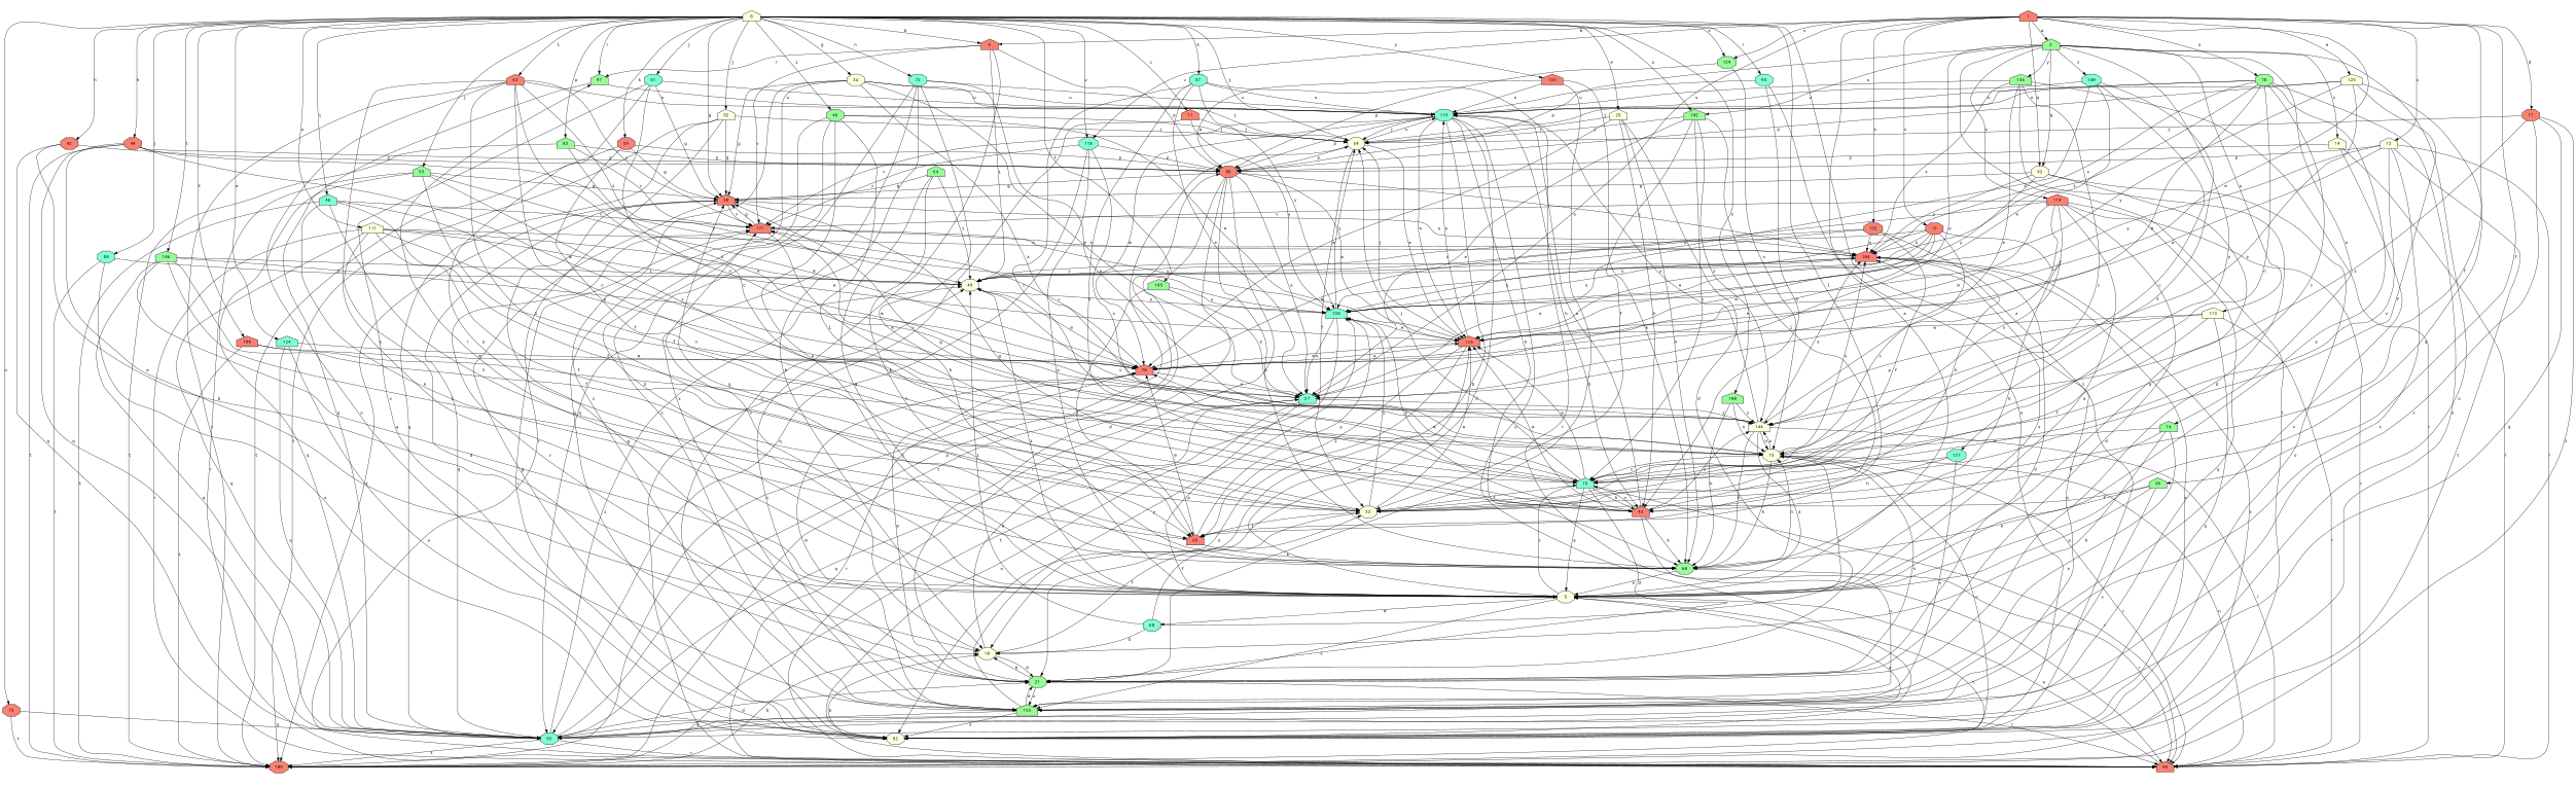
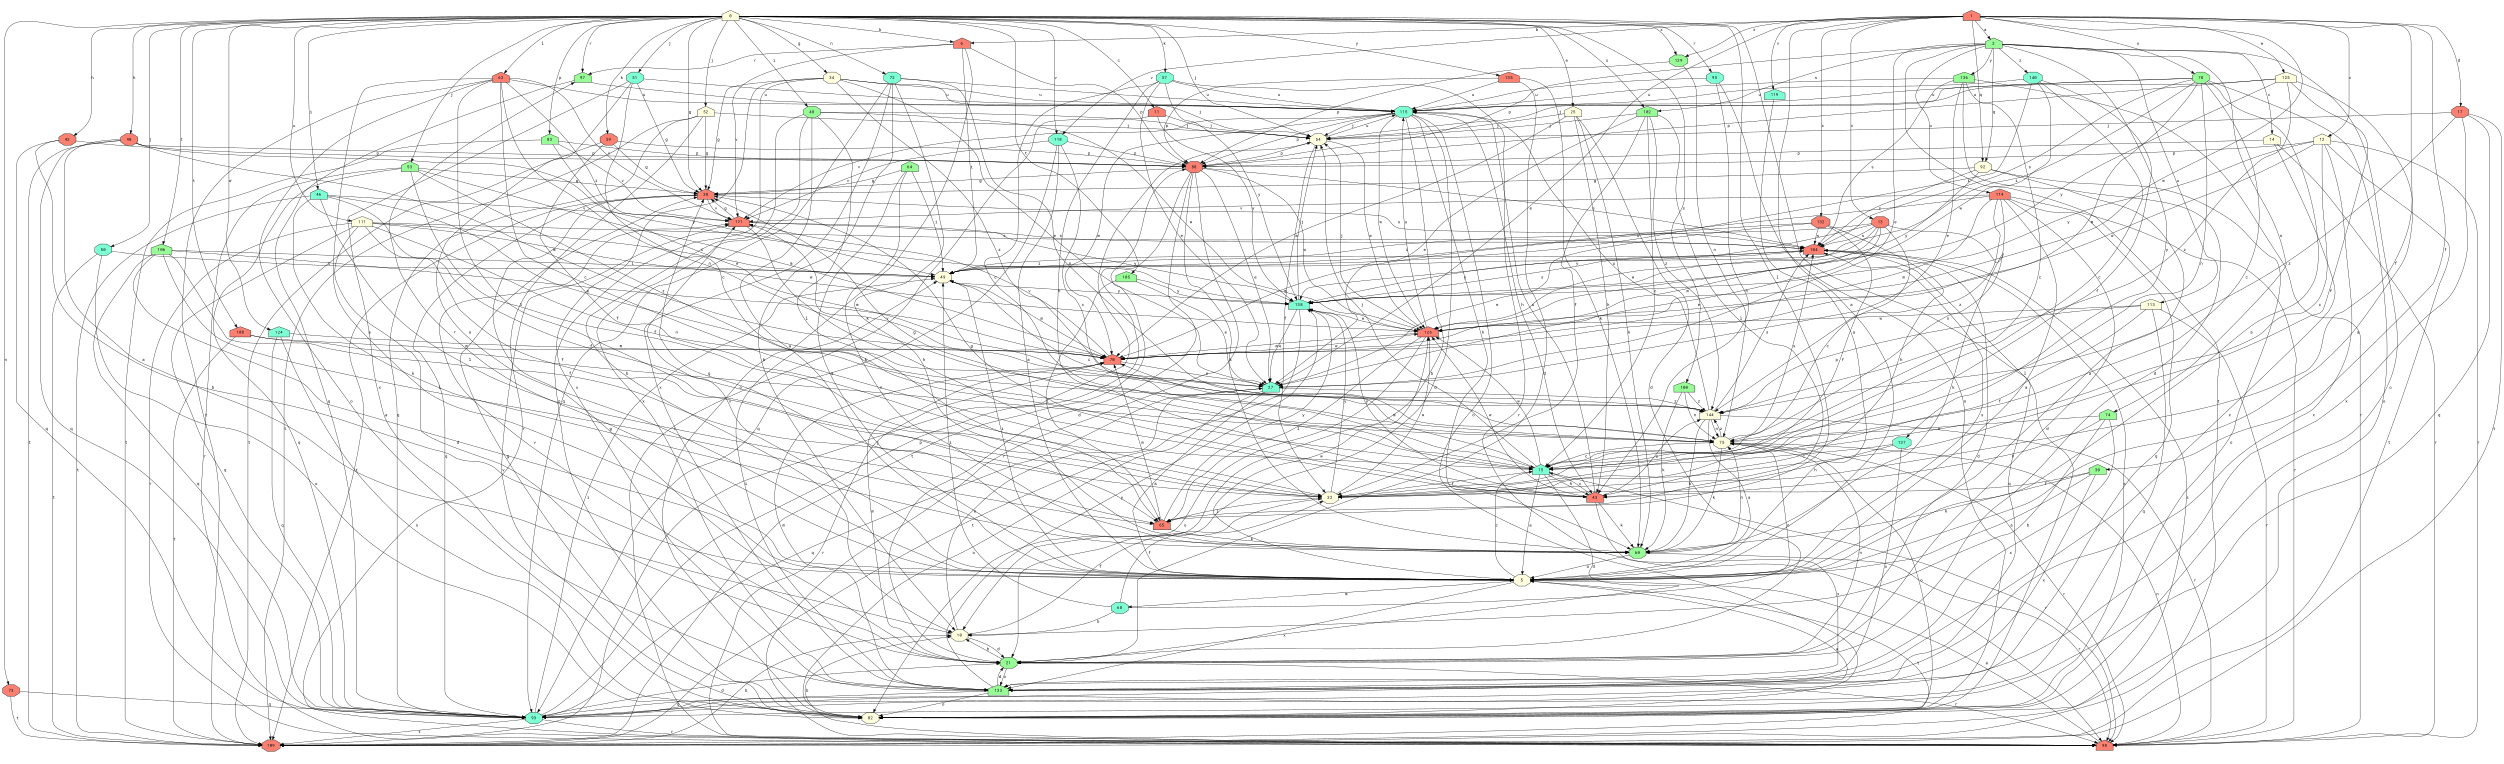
  strict digraph {
    fontname="Roboto Mono"
    node [fillcolor=salmon fontname="Roboto Mono" shape=house style=filled]
    edge [fontname="Roboto Mono"]
    0 [fillcolor=lightyellow]
    6
    11
    25 [fillcolor=lightyellow]
    34 [fillcolor=lightyellow shape=octagon]
    38
    40 [shape=octagon]
    42 [shape=octagon]
    46 [fillcolor=aquamarine]
    48 [fillcolor=palegreen shape=octagon]
    50 [fillcolor=aquamarine shape=octagon]
    51 [fillcolor=aquamarine shape=octagon]
    52 [fillcolor=lightyellow]
    53 [fillcolor=palegreen]
    54 [fillcolor=lightyellow shape=octagon]
    57 [fillcolor=aquamarine shape=octagon]
    59 [shape=octagon]
    62
    65
    72 [fillcolor=aquamarine shape=octagon]
    73 [shape=octagon]
    83 [fillcolor=palegreen]
    95 [fillcolor=aquamarine shape=octagon]
    97 [fillcolor=palegreen]
    100 [fillcolor=palegreen]
    102 [fillcolor=palegreen]
    105 [fillcolor=palegreen]
    106 [fillcolor=palegreen]
    108
    111 [fillcolor=lightyellow]
    118 [fillcolor=aquamarine shape=octagon]
    124 [fillcolor=aquamarine]
    129 [fillcolor=palegreen shape=octagon]
    135
    82 [fillcolor=lightyellow shape=octagon]
    88 [shape=octagon]
    49 [fillcolor=lightyellow shape=octagon]
    121
    98
    138 [fillcolor=aquamarine]
    21 [fillcolor=palegreen shape=octagon]
    60 [fillcolor=palegreen shape=octagon]
    70
    43
    27 [fillcolor=aquamarine]
    133 [fillcolor=palegreen]
    144 [fillcolor=lightyellow]
    115 [fillcolor=aquamarine shape=octagon]
    109 [shape=octagon]
    104
    93 [fillcolor=aquamarine shape=octagon]
    10 [fillcolor=lightyellow shape=octagon]
    5 [fillcolor=lightyellow shape=octagon]
    32 [fillcolor=lightyellow shape=octagon]
    126
    15 [fillcolor=aquamarine]
    75 [fillcolor=lightyellow shape=octagon]
    64 [fillcolor=palegreen]
    1
    2 [fillcolor=palegreen]
    12 [fillcolor=lightyellow]
    13 [shape=octagon]
    17 [shape=octagon]
    30 [fillcolor=palegreen]
    78 [fillcolor=palegreen shape=octagon]
    92 [fillcolor=lightyellow shape=octagon]
+   119 [fillcolor=aquamarine]
    125 [fillcolor=lightyellow]
    132 [shape=octagon]
    14 [fillcolor=lightyellow]
    74 [fillcolor=palegreen]
    113 [fillcolor=lightyellow]
    114
    136 [fillcolor=palegreen]
    137 [fillcolor=aquamarine shape=octagon]
    140 [fillcolor=aquamarine shape=octagon]
    68 [fillcolor=aquamarine shape=octagon]
    0 -> 6 [label=b]
    0 -> 11 [label=c]
    0 -> 25 [label=e]
    0 -> 34 [label=g]
    0 -> 38 [label=g]
    0 -> 40 [label=h]
    0 -> 42 [label=h]
    0 -> 46 [label=i]
    0 -> 48 [label=i]
    0 -> 50 [label=j]
    0 -> 51 [label=j]
    0 -> 52 [label=j]
    0 -> 53 [label=j]
    0 -> 54 [label=j]
    0 -> 57 [label=k]
    0 -> 59 [label=k]
    0 -> 62 [label=l]
    0 -> 65 [label=l]
    0 -> 72 [label=n]
    0 -> 73 [label=n]
    0 -> 83 [label=p]
    0 -> 95 [label=r]
    0 -> 97 [label=r]
    0 -> 100 [label=s]
    0 -> 102 [label=s]
    0 -> 105 [label=t]
    0 -> 106 [label=t]
    0 -> 108 [label=t]
    0 -> 111 [label=u]
    0 -> 118 [label=v]
    0 -> 124 [label=w]
    0 -> 129 [label=x]
    0 -> 135 [label=y]
    0 -> 82 [label=l]
    6 -> 97 [label=r]
    6 -> 82 [label=o]
    6 -> 88 [label=p]
    6 -> 49 [label=i]
    6 -> 121 [label=v]
    11 -> 54 [label=j]
    11 -> 98 [label=r]
    11 -> 138 [label=y]
    25 -> 54 [label=j]
    25 -> 21 [label=d]
    25 -> 60 [label=k]
    25 -> 70 [label=m]
    25 -> 43 [label=h]
    34 -> 38 [label=g]
    34 -> 54 [label=j]
    34 -> 82 [label=o]
    34 -> 27 [label=e]
    34 -> 133 [label=x]
    34 -> 144 [label=z]
    34 -> 115 [label=u]
    38 -> 121 [label=v]
    38 -> 109 [label=t]
    38 -> 104 [label=s]
    38 -> 93 [label=q]
    40 -> 88 [label=p]
    40 -> 138 [label=y]
    40 -> 70 [label=m]
    40 -> 109 [label=t]
    40 -> 93 [label=q]
    40 -> 10 [label=b]
    42 -> 88 [label=p]
    42 -> 93 [label=q]
    42 -> 5 [label=a]
    46 -> 65 [label=l]
    46 -> 121 [label=v]
    46 -> 60 [label=k]
    46 -> 27 [label=e]
    46 -> 109 [label=t]
    46 -> 32 [label=f]
    48 -> 54 [label=j]
    48 -> 65 [label=l]
    48 -> 133 [label=x]
    48 -> 10 [label=b]
    48 -> 5 [label=a]
    48 -> 126 [label=w]
    50 -> 82 [label=o]
    50 -> 49 [label=i]
    50 -> 109 [label=t]
    51 -> 38 [label=g]
    51 -> 133 [label=x]
    51 -> 115 [label=u]
    51 -> 5 [label=a]
    51 -> 15 [label=c]
    52 -> 38 [label=g]
    52 -> 54 [label=j]
    52 -> 98 [label=r]
    52 -> 109 [label=t]
    52 -> 93 [label=q]
    53 -> 38 [label=g]
    53 -> 98 [label=r]
    53 -> 70 [label=m]
    53 -> 144 [label=z]
    53 -> 93 [label=q]
    53 -> 32 [label=f]
    54 -> 88 [label=p]
    54 -> 115 [label=u]
    54 -> 32 [label=f]
    54 -> 126 [label=w]
    57 -> 98 [label=r]
    57 -> 138 [label=y]
    57 -> 43 [label=h]
    57 -> 27 [label=e]
    57 -> 115 [label=u]
    57 -> 15 [label=c]
    59 -> 38 [label=g]
    59 -> 88 [label=p]
    59 -> 109 [label=t]
    59 -> 32 [label=f]
    62 -> 65 [label=l]
    62 -> 82 [label=o]
    62 -> 49 [label=i]
    62 -> 121 [label=v]
    62 -> 115 [label=u]
    62 -> 109 [label=t]
    62 -> 5 [label=a]
    62 -> 15 [label=c]
    62 -> 75 [label=n]
    65 -> 138 [label=y]
    65 -> 60 [label=k]
    65 -> 70 [label=m]
    72 -> 60 [label=k]
    72 -> 133 [label=x]
    72 -> 115 [label=u]
    72 -> 93 [label=q]
    72 -> 10 [label=b]
    72 -> 75 [label=n]
    73 -> 109 [label=t]
    73 -> 93 [label=q]
    83 -> 88 [label=p]
    83 -> 121 [label=v]
    83 -> 27 [label=e]
    83 -> 109 [label=t]
    95 -> 82 [label=o]
    95 -> 43 [label=h]
    95 -> 115 [label=u]
    97 -> 115 [label=u]
    97 -> 93 [label=q]
    100 -> 60 [label=k]
    100 -> 144 [label=z]
    100 -> 75 [label=n]
    102 -> 54 [label=j]
    102 -> 65 [label=l]
    102 -> 27 [label=e]
    102 -> 144 [label=z]
    102 -> 32 [label=f]
    102 -> 15 [label=c]
    105 -> 65 [label=l]
    105 -> 138 [label=y]
    105 -> 27 [label=e]
    106 -> 65 [label=l]
    106 -> 49 [label=i]
    106 -> 70 [label=m]
    106 -> 93 [label=q]
    106 -> 5 [label=a]
    106 -> 32 [label=f]
    108 -> 70 [label=m]
    108 -> 109 [label=t]
    108 -> 75 [label=n]
    111 -> 49 [label=i]
    111 -> 98 [label=r]
    111 -> 21 [label=d]
    111 -> 104 [label=s]
    111 -> 93 [label=q]
    111 -> 32 [label=f]
    111 -> 126 [label=w]
    111 -> 75 [label=n]
    118 -> 88 [label=p]
    118 -> 121 [label=v]
    118 -> 93 [label=q]
    118 -> 5 [label=a]
    118 -> 15 [label=c]
    124 -> 82 [label=o]
    124 -> 70 [label=m]
    124 -> 93 [label=q]
    129 -> 88 [label=p]
    129 -> 75 [label=n]
    135 -> 88 [label=p]
    135 -> 21 [label=d]
    135 -> 60 [label=k]
    135 -> 115 [label=u]
    82 -> 38 [label=g]
    82 -> 121 [label=v]
    82 -> 104 [label=s]
    88 -> 38 [label=g]
    88 -> 98 [label=r]
    88 -> 21 [label=d]
    88 -> 60 [label=k]
    88 -> 27 [label=e]
    88 -> 109 [label=t]
    88 -> 104 [label=s]
    88 -> 126 [label=w]
    49 -> 138 [label=y]
    49 -> 70 [label=m]
    121 -> 38 [label=g]
    121 -> 138 [label=y]
    121 -> 43 [label=h]
    121 -> 104 [label=s]
    98 -> 10 [label=b]
    98 -> 5 [label=a]
    98 -> 75 [label=n]
    138 -> 54 [label=j]
    138 -> 27 [label=e]
    138 -> 109 [label=t]
    138 -> 104 [label=s]
    138 -> 126 [label=w]
    21 -> 38 [label=g]
    21 -> 121 [label=v]
    21 -> 98 [label=r]
    21 -> 70 [label=m]
    21 -> 133 [label=x]
    21 -> 10 [label=b]
    21 -> 75 [label=n]
    60 -> 38 [label=g]
    60 -> 98 [label=r]
    60 -> 5 [label=a]
    60 -> 75 [label=n]
    70 -> 121 [label=v]
    70 -> 98 [label=r]
    70 -> 27 [label=e]
    70 -> 126 [label=w]
    43 -> 38 [label=g]
    43 -> 138 [label=y]
    43 -> 60 [label=k]
    43 -> 133 [label=x]
    43 -> 144 [label=z]
    43 -> 115 [label=u]
    43 -> 126 [label=w]
    43 -> 15 [label=c]
    27 -> 82 [label=o]
    27 -> 144 [label=z]
    27 -> 93 [label=q]
    27 -> 5 [label=a]
    133 -> 82 [label=o]
    133 -> 49 [label=i]
    133 -> 138 [label=y]
    133 -> 21 [label=d]
    133 -> 70 [label=m]
    133 -> 93 [label=q]
    144 -> 121 [label=v]
    144 -> 98 [label=r]
    144 -> 60 [label=k]
    144 -> 115 [label=u]
    144 -> 104 [label=s]
    144 -> 5 [label=a]
    144 -> 75 [label=n]
    115 -> 54 [label=j]
    115 -> 82 [label=o]
    115 -> 88 [label=p]
    115 -> 121 [label=v]
    115 -> 21 [label=d]
    115 -> 60 [label=k]
    115 -> 70 [label=m]
    115 -> 43 [label=h]
    115 -> 10 [label=b]
    115 -> 126 [label=w]
    109 -> 54 [label=j]
    109 -> 104 [label=s]
    109 -> 10 [label=b]
    104 -> 49 [label=i]
    104 -> 138 [label=y]
    104 -> 21 [label=d]
    104 -> 93 [label=q]
    93 -> 88 [label=p]
    93 -> 49 [label=i]
    93 -> 98 [label=r]
    93 -> 21 [label=d]
    93 -> 109 [label=t]
    93 -> 5 [label=a]
    10 -> 21 [label=d]
    10 -> 27 [label=e]
    10 -> 32 [label=f]
    5 -> 97 [label=r]
    5 -> 49 [label=i]
    5 -> 121 [label=v]
    5 -> 133 [label=x]
    5 -> 109 [label=t]
    5 -> 104 [label=s]
    5 -> 126 [label=w]
    5 -> 15 [label=c]
    5 -> 68 [label=m]
    32 -> 65 [label=l]
    32 -> 138 [label=y]
    32 -> 126 [label=w]
    126 -> 54 [label=j]
    126 -> 65 [label=l]
    126 -> 82 [label=o]
    126 -> 70 [label=m]
    126 -> 115 [label=u]
    15 -> 38 [label=g]
    15 -> 54 [label=j]
    15 -> 98 [label=r]
    15 -> 21 [label=d]
    15 -> 70 [label=m]
    15 -> 43 [label=h]
    15 -> 5 [label=a]
    15 -> 32 [label=f]
    15 -> 126 [label=w]
    75 -> 82 [label=o]
    75 -> 49 [label=i]
    75 -> 98 [label=r]
    75 -> 60 [label=k]
    75 -> 144 [label=z]
    75 -> 104 [label=s]
    75 -> 15 [label=c]
    64 -> 38 [label=g]
    64 -> 49 [label=i]
    64 -> 60 [label=k]
    64 -> 5 [label=a]
    1 -> 6 [label=b]
    1 -> 118 [label=v]
    1 -> 129 [label=x]
    1 -> 27 [label=e]
    1 -> 5 [label=a]
    1 -> 32 [label=f]
    1 -> 126 [label=w]
    1 -> 2 [label=a]
    1 -> 12 [label=c]
    1 -> 13 [label=c]
    1 -> 17 [label=d]
    1 -> 30 [label=f]
    1 -> 78 [label=o]
    1 -> 92 [label=q]
+   1 -> 119 [label=v]
    1 -> 125 [label=w]
    1 -> 132 [label=x]
    2 -> 102 [label=s]
    2 -> 82 [label=o]
    2 -> 88 [label=p]
    2 -> 27 [label=e]
    2 -> 109 [label=t]
    2 -> 92 [label=q]
    2 -> 14 [label=c]
    2 -> 74 [label=n]
    2 -> 113 [label=u]
    2 -> 114 [label=u]
    2 -> 136 [label=y]
    2 -> 137 [label=y]
    2 -> 140 [label=z]
    12 -> 88 [label=p]
    12 -> 98 [label=r]
    12 -> 138 [label=y]
    12 -> 133 [label=x]
    12 -> 109 [label=t]
    12 -> 126 [label=w]
    12 -> 15 [label=c]
    13 -> 49 [label=i]
    13 -> 138 [label=y]
    13 -> 60 [label=k]
    13 -> 70 [label=m]
    13 -> 27 [label=e]
    13 -> 104 [label=s]
    13 -> 126 [label=w]
    13 -> 15 [label=c]
    17 -> 54 [label=j]
    17 -> 133 [label=x]
    17 -> 144 [label=z]
    17 -> 109 [label=t]
    17 -> 93 [label=q]
    30 -> 60 [label=k]
    30 -> 133 [label=x]
    30 -> 5 [label=a]
    30 -> 32 [label=f]
    78 -> 54 [label=j]
    78 -> 82 [label=o]
    78 -> 49 [label=i]
    78 -> 70 [label=m]
    78 -> 115 [label=u]
    78 -> 104 [label=s]
    78 -> 5 [label=a]
    78 -> 15 [label=c]
    78 -> 75 [label=n]
    92 -> 38 [label=g]
    92 -> 82 [label=o]
    92 -> 138 [label=y]
    92 -> 104 [label=s]
    92 -> 5 [label=a]
+   119 -> 5 [label=a]
    125 -> 88 [label=p]
    125 -> 138 [label=y]
    125 -> 144 [label=z]
    125 -> 115 [label=u]
    125 -> 5 [label=a]
    125 -> 32 [label=f]
    132 -> 70 [label=m]
    132 -> 43 [label=h]
    132 -> 27 [label=e]
    132 -> 104 [label=s]
    132 -> 32 [label=f]
    14 -> 88 [label=p]
    14 -> 98 [label=r]
    14 -> 133 [label=x]
    74 -> 43 [label=h]
    74 -> 133 [label=x]
    74 -> 10 [label=b]
    74 -> 75 [label=n]
    113 -> 98 [label=r]
    113 -> 144 [label=p]
    113 -> 93 [label=q]
    113 -> 32 [label=f]
    113 -> 126 [label=w]
    114 -> 49 [label=i]
    114 -> 121 [label=v]
    114 -> 98 [label=r]
    114 -> 21 [label=d]
    114 -> 70 [label=m]
    114 -> 144 [label=z]
    114 -> 93 [label=q]
    114 -> 5 [label=a]
    114 -> 75 [label=n]
    136 -> 98 [label=r]
    136 -> 21 [label=d]
    136 -> 27 [label=e]
    136 -> 115 [label=u]
    136 -> 104 [label=s]
    136 -> 15 [label=c]
    137 -> 43 [label=h]
    137 -> 133 [label=x]
    137 -> 15 [label=c]
    140 -> 49 [label=i]
    140 -> 115 [label=u]
    140 -> 32 [label=f]
    140 -> 126 [label=w]
    140 -> 15 [label=c]
    68 -> 49 [label=i]
    68 -> 10 [label=b]
    68 -> 32 [label=f]
    68 -> 75 [label=n]
  }
